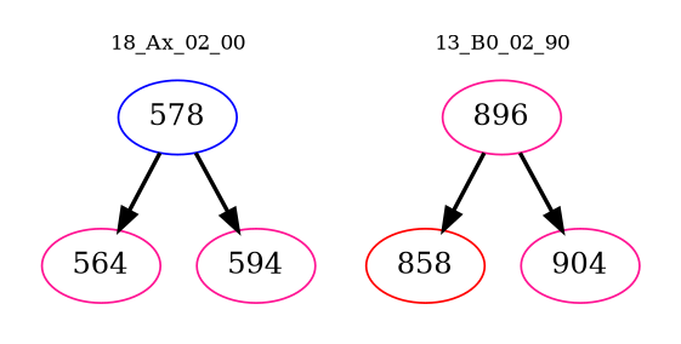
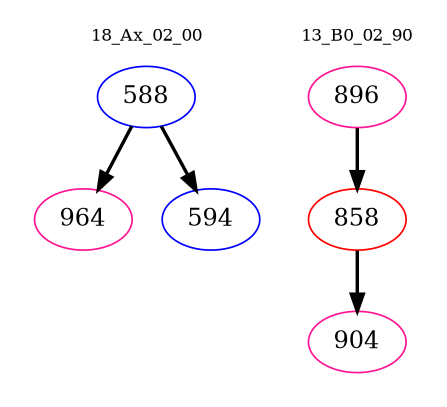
  digraph {
    node [color=deeppink]
    edge [color=black style=bold]
-   n1 [color=blue label=578]
-   n2 [label=564]
-   n3 [label=594]
+   n1 [color=blue label=588]
+   n2 [label=964]
+   n3 [color=blue label=594]
    n4 [label=896]
    n5 [color=red label=858]
    n6 [label=904]
    subgraph cluster_1 {
      color=white
      fontsize=10
      label="18_Ax_02_00"
      n1
      n2
      n3
    }
    subgraph cluster_2 {
      color=white
      fontsize=10
      label="13_B0_02_90"
      n4
      n5
      n6
    }
    n1 -> n2
    n1 -> n3
    n4 -> n5
-   n4 -> n6
+   n5 -> n6
  }
